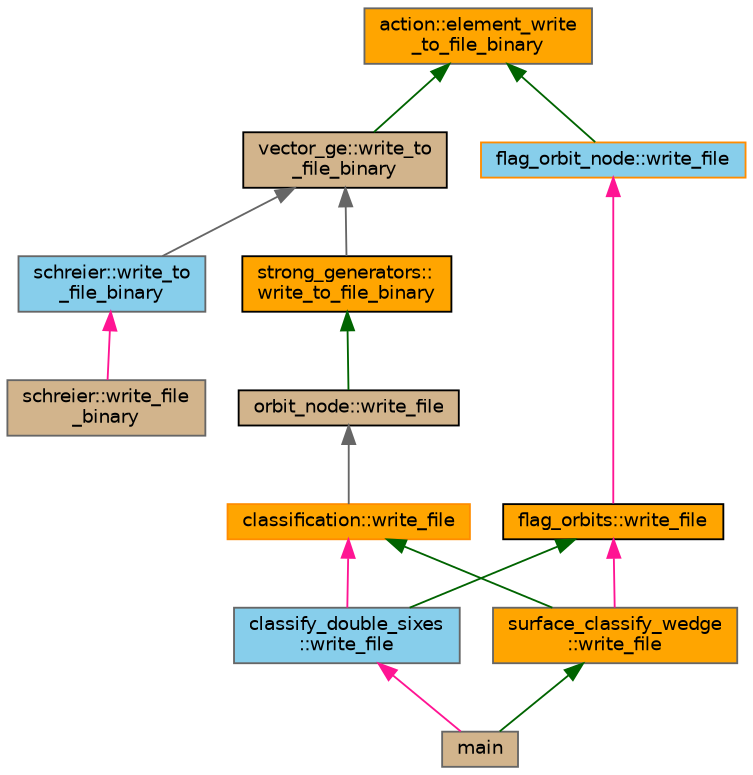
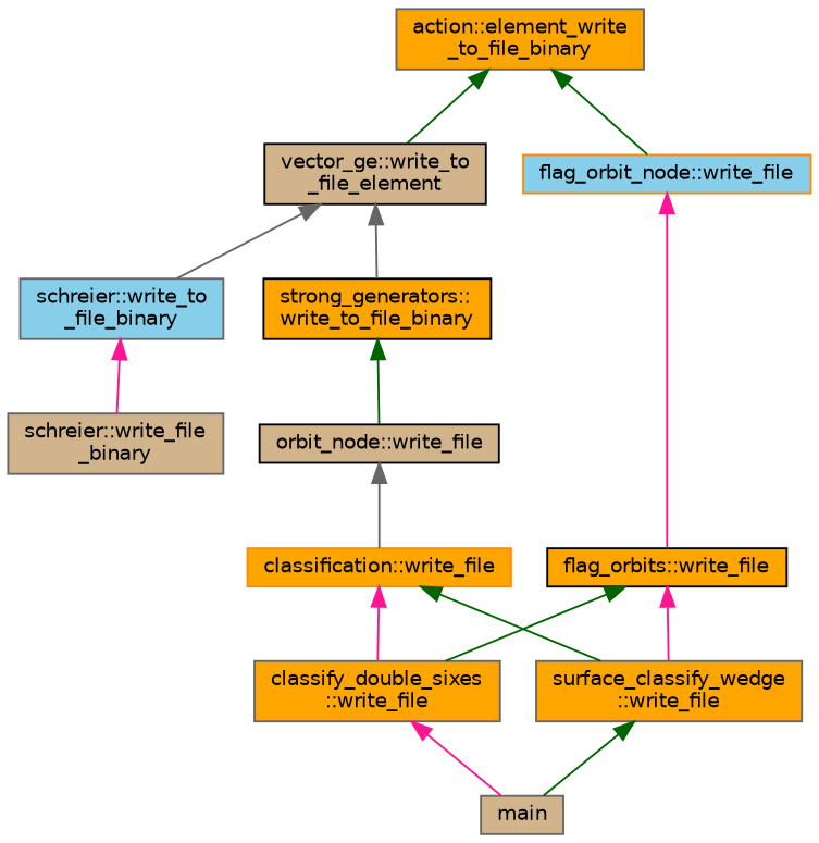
  digraph {
    rankdir=TB
    node [color=gray40 fillcolor=orange fontname=Helvetica fontsize=10 shape=record style=filled]
    edge [color=darkgreen dir=back fontname=Helvetica fontsize=10 labelfontname=Helvetica labelfontsize=10 style=solid]
    n1 [fontcolor=black height=0.2 label="action::element_write\l_to_file_binary" width=0.4]
-   n2 [color=black fillcolor=tan height=0.2 label="vector_ge::write_to\l_file_binary" width=0.4]
+   n2 [color=black fillcolor=tan height=0.2 label="vector_ge::write_to\l_file_element" width=0.4]
    n3 [color=darkorange fillcolor=skyblue height=0.2 label="flag_orbit_node::write_file" width=0.4]
    n4 [fillcolor=skyblue height=0.2 label="schreier::write_to\l_file_binary" width=0.4]
    n5 [color=black height=0.2 label="strong_generators::\lwrite_to_file_binary" width=0.4]
    n6 [color=black height=0.2 label="flag_orbits::write_file" width=0.4]
    n7 [fillcolor=tan height=0.2 label="schreier::write_file\l_binary" width=0.4]
    n8 [color=black fillcolor=tan height=0.2 label="orbit_node::write_file" width=0.4]
    n9 [color=darkorange height=0.2 label="classification::write_file" width=0.4]
-   n10 [fillcolor=skyblue height=0.2 label="classify_double_sixes\l::write_file" width=0.4]
+   n10 [height=0.2 label="classify_double_sixes\l::write_file" width=0.4]
    n11 [height=0.2 label="surface_classify_wedge\l::write_file" width=0.4]
    n12 [fillcolor=tan height=0.2 label=main width=0.4]
    n1 -> n2
    n1 -> n3
    n2 -> n4 [color=gray40]
    n2 -> n5 [color=gray40]
    n3 -> n6 [color=deeppink]
    n4 -> n7 [color=deeppink]
    n5 -> n8
    n6 -> n10
    n6 -> n11 [color=deeppink]
    n8 -> n9 [color=gray40]
    n9 -> n10 [color=deeppink]
    n9 -> n11
    n10 -> n12 [color=deeppink]
    n11 -> n12
  }
